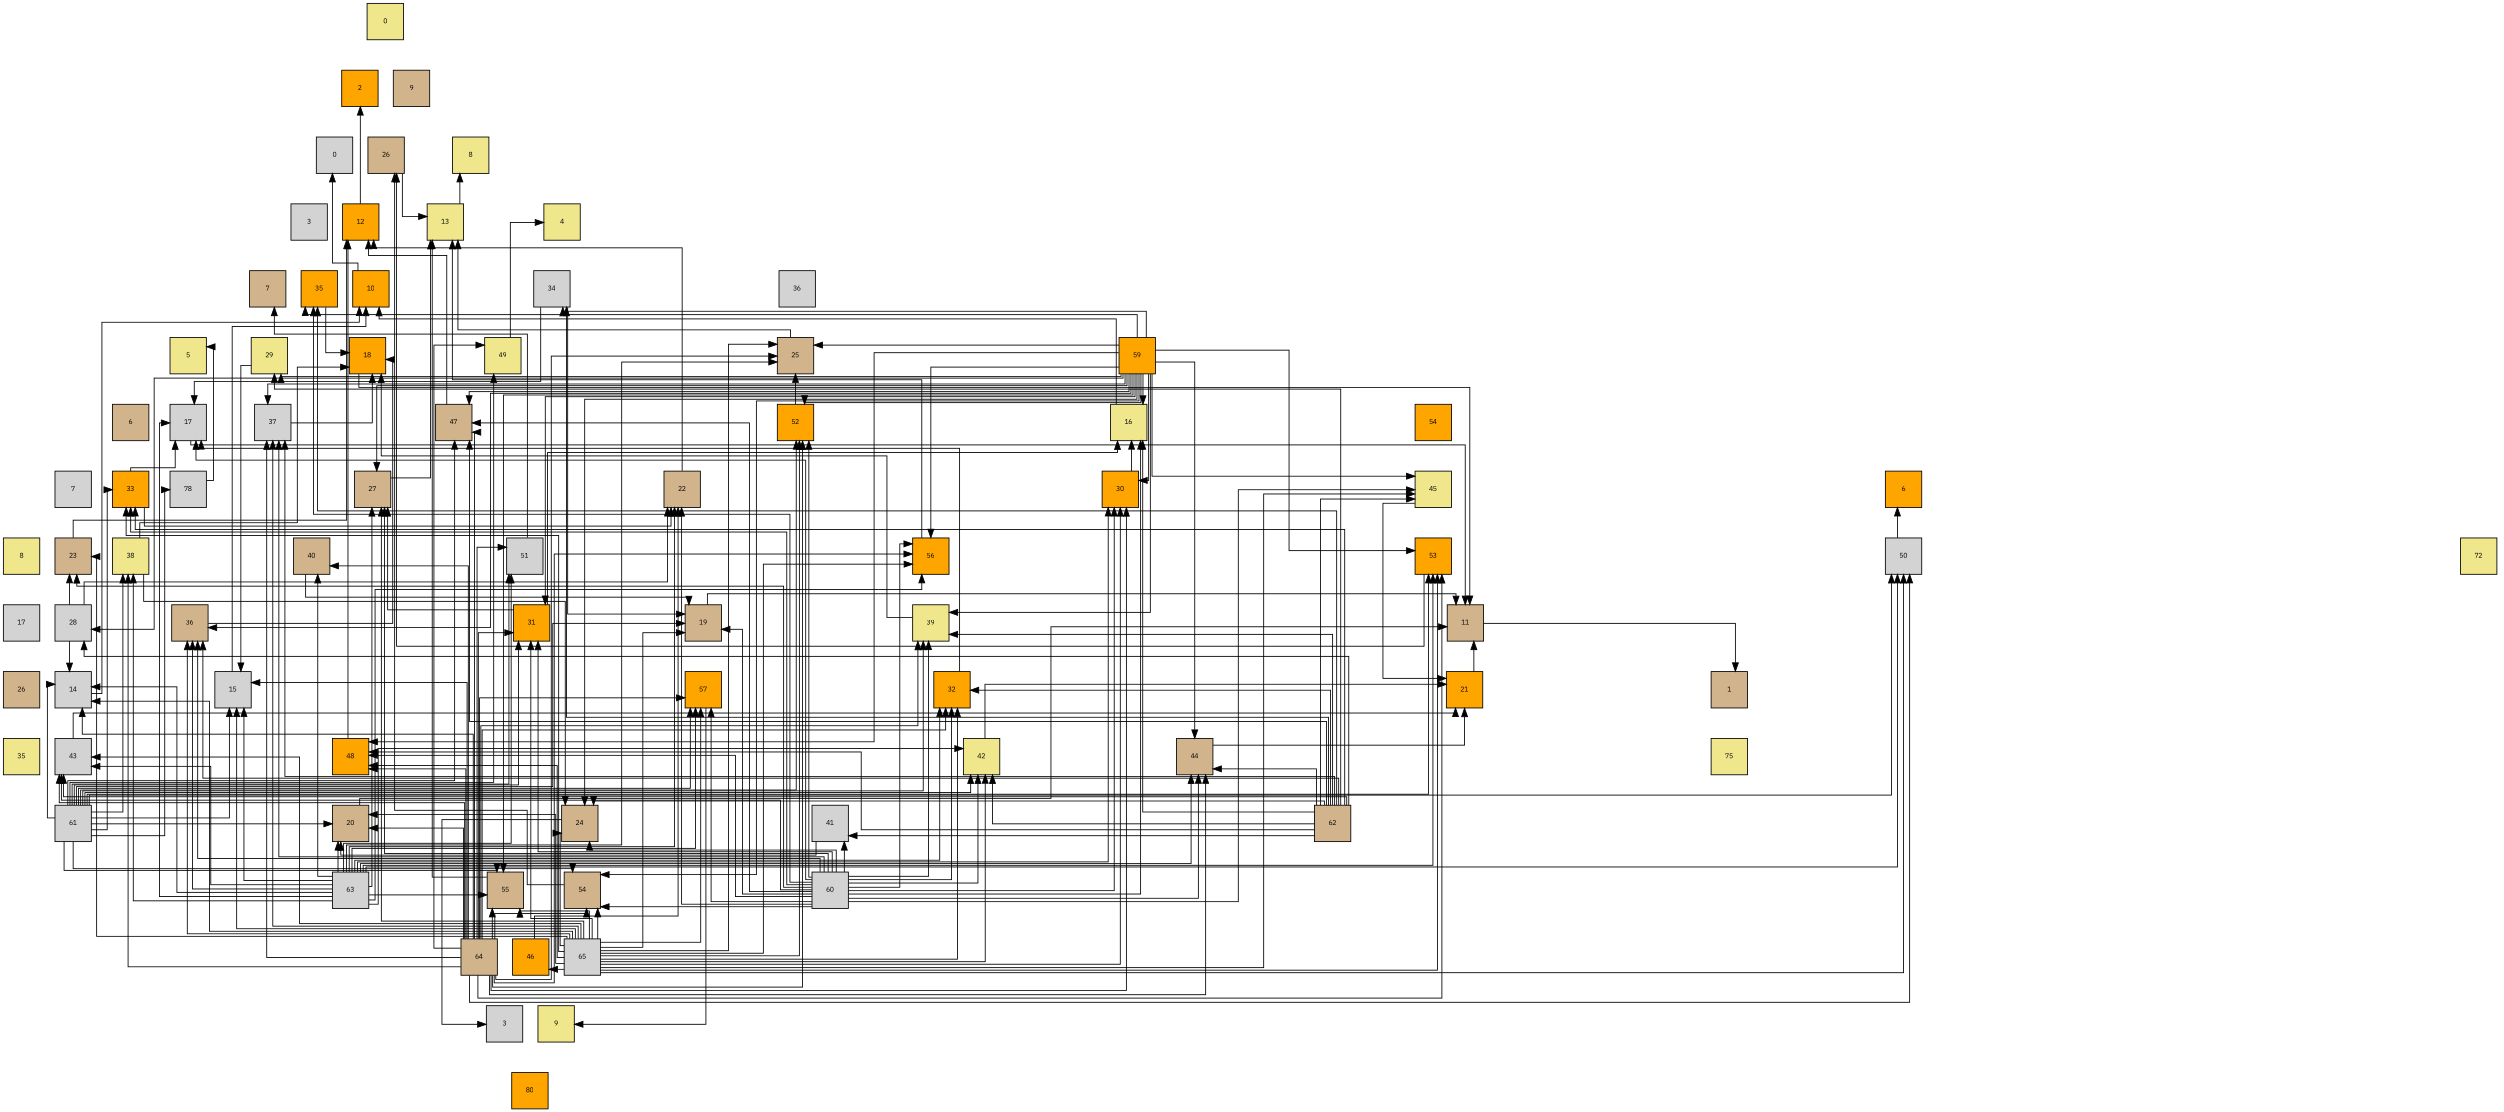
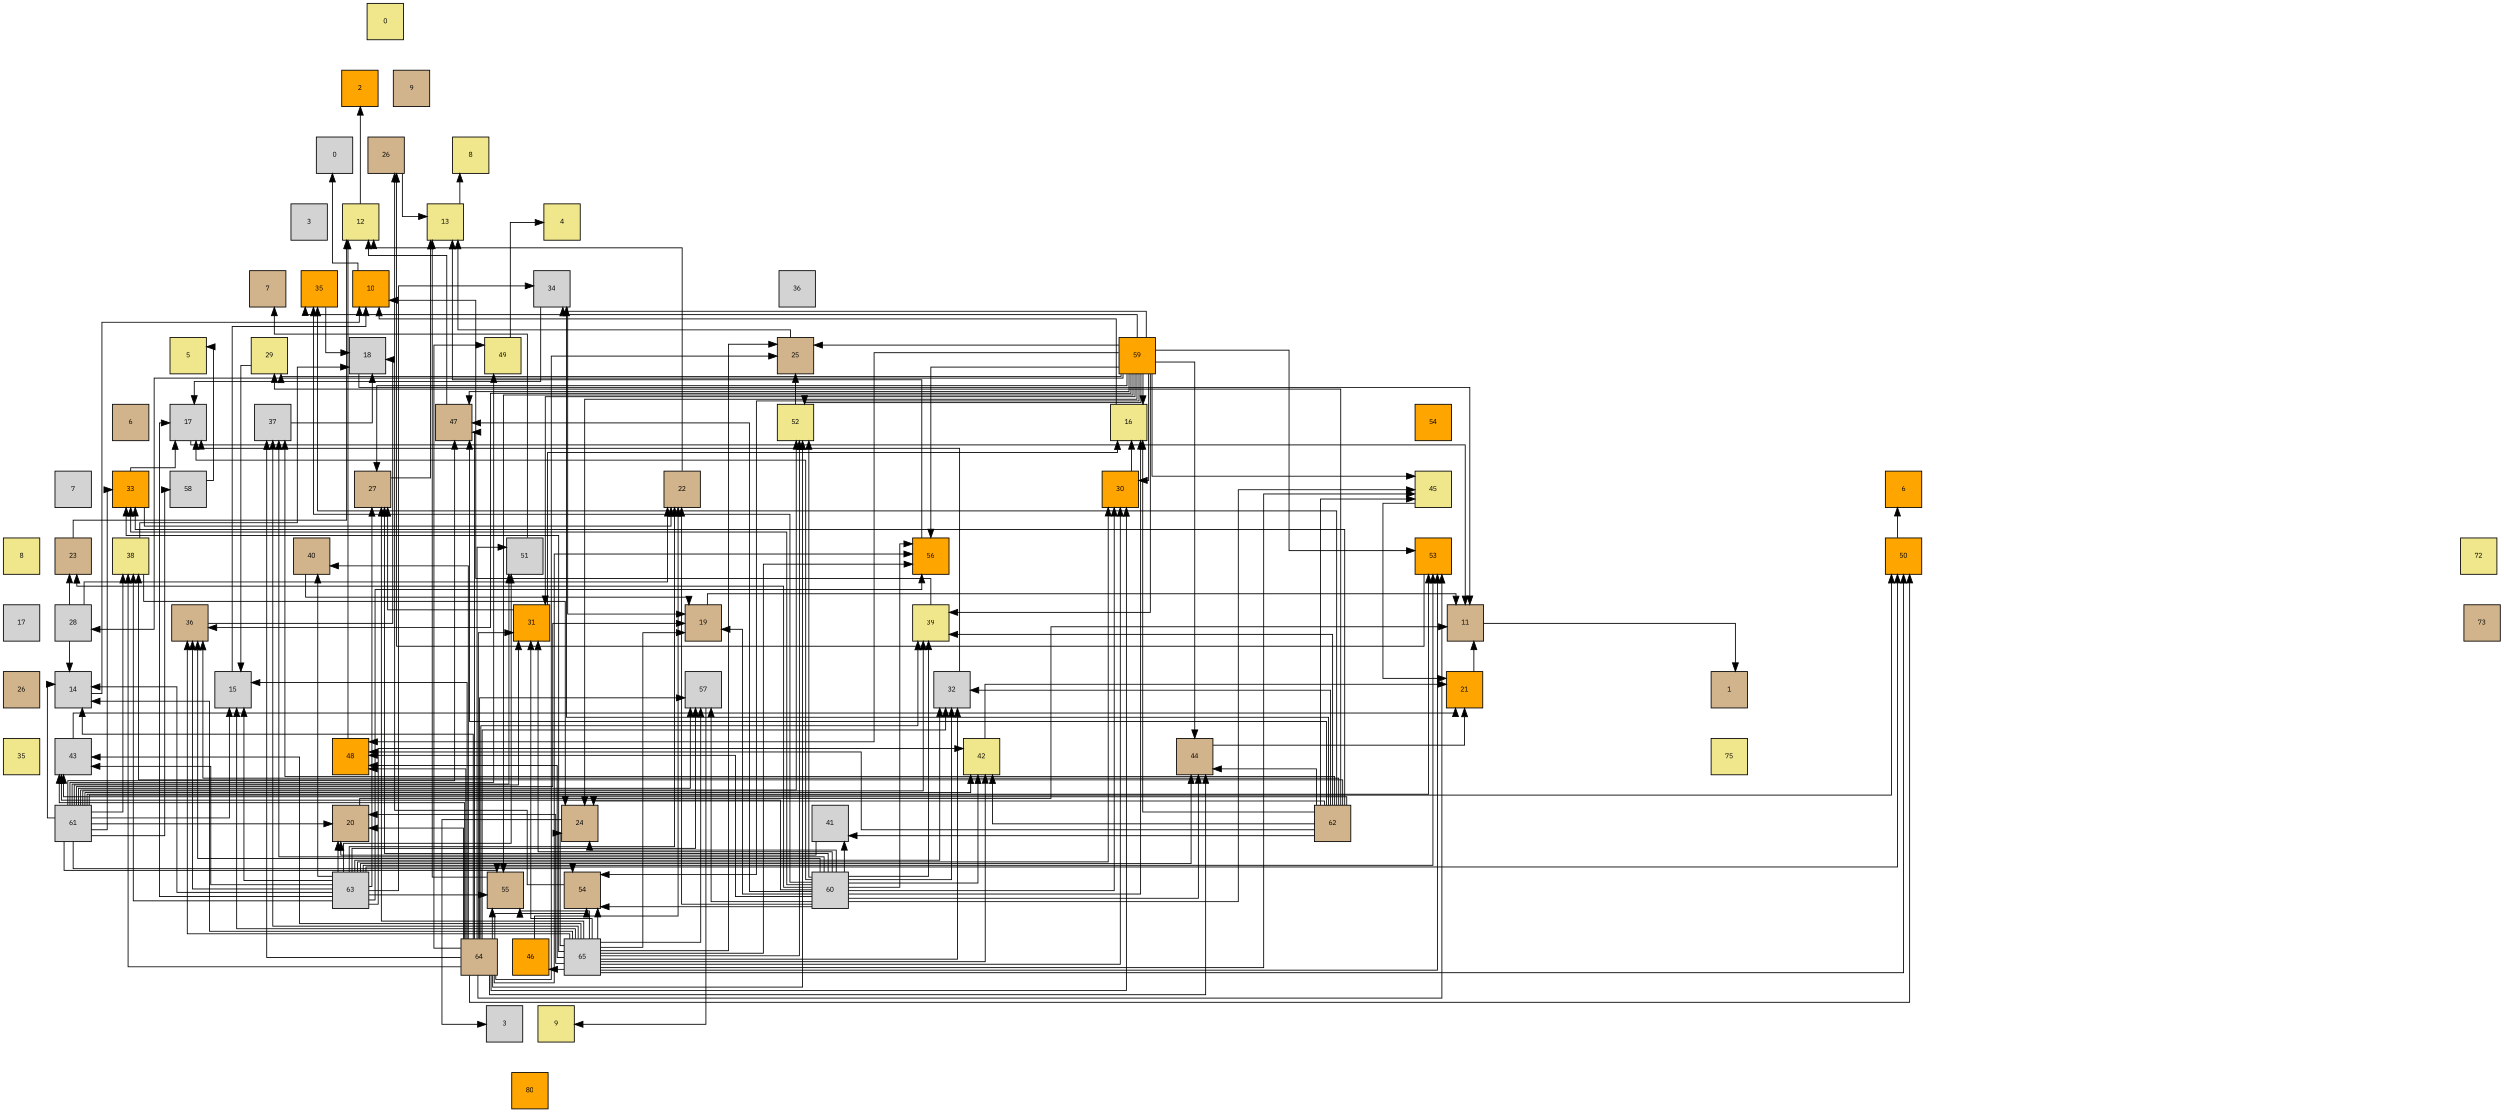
  digraph {
    fontname="IBM Plex Sans"
    rank=same
    rankdir=TB
    splines=ortho
    node [fillcolor=tan fixedsize=true fontname="IBM Plex Sans" fontsize=8 shape=square style=filled]
    edge [constraint=false fontname="IBM Plex Sans" style=vis]
    n1 [fillcolor=khaki label=0 width=0.6]
    n2 [fillcolor=orange label=2 width=0.6]
    n3 [label=9 width=0.6]
    n4 [fillcolor=lightgrey label=0 width=0.6]
    n5 [label=26 width=0.6]
    n6 [fillcolor=khaki label=8 width=0.6]
    n7 [fillcolor=lightgrey label=3 width=0.6]
-   n8 [fillcolor=orange label=12 width=0.6]
+   n8 [fillcolor=khaki label=12 width=0.6]
    n9 [fillcolor=khaki label=13 width=0.6]
    n10 [label=7 width=0.6]
    n11 [fillcolor=orange label=35 width=0.6]
    n12 [fillcolor=orange label=10 width=0.6]
    n13 [fillcolor=khaki label=5 width=0.6]
    n14 [fillcolor=khaki label=29 width=0.6]
-   n15 [fillcolor=orange label=18 width=0.6]
+   n15 [fillcolor=lightgrey label=18 width=0.6]
    n16 [label=6 width=0.6]
    n17 [fillcolor=lightgrey label=17 width=0.6]
    n18 [fillcolor=lightgrey label=37 width=0.6]
    n19 [fillcolor=lightgrey label=15 width=0.6]
    n20 [fillcolor=lightgrey label=7 width=0.6]
    n21 [fillcolor=orange label=33 width=0.6]
-   n22 [fillcolor=lightgrey label=78 width=0.6]
+   n22 [fillcolor=lightgrey label=58 width=0.6]
    n23 [label=11 width=0.6]
    n24 [fillcolor=khaki label=8 width=0.6]
    n25 [label=23 width=0.6]
    n26 [fillcolor=khaki label=38 width=0.6]
    n27 [label=22 width=0.6]
    n28 [fillcolor=lightgrey label=17 width=0.6]
    n29 [fillcolor=lightgrey label=28 width=0.6]
    n30 [label=26 width=0.6]
    n31 [fillcolor=khaki label=4 width=0.6]
    n32 [fillcolor=lightgrey label=34 width=0.6]
    n33 [fillcolor=khaki label=49 width=0.6]
    n34 [label=47 width=0.6]
    n35 [label=27 width=0.6]
    n36 [fillcolor=lightgrey label=43 width=0.6]
    n37 [fillcolor=orange label=48 width=0.6]
    n38 [label=40 width=0.6]
    n39 [fillcolor=orange label=21 width=0.6]
    n40 [label=1 width=0.6]
    n41 [label=36 width=0.6]
    n42 [label=24 width=0.6]
    n43 [fillcolor=lightgrey label=51 width=0.6]
    n44 [fillcolor=orange label=56 width=0.6]
    n45 [fillcolor=lightgrey label=14 width=0.6]
    n46 [fillcolor=khaki label=35 width=0.6]
    n47 [fillcolor=lightgrey label=36 width=0.6]
    n48 [label=25 width=0.6]
    n49 [label=19 width=0.6]
-   n50 [fillcolor=orange label=52 width=0.6]
+   n50 [fillcolor=khaki label=52 width=0.6]
    n51 [fillcolor=orange label=31 width=0.6]
    n52 [label=55 width=0.6]
    n53 [label=54 width=0.6]
    n54 [fillcolor=lightgrey label=3 width=0.6]
    n55 [fillcolor=lightgrey label=61 width=0.6]
    n56 [fillcolor=orange label=59 width=0.6]
    n57 [fillcolor=khaki label=16 width=0.6]
-   n58 [fillcolor=orange label=57 width=0.6]
-   n59 [fillcolor=orange label=32 width=0.6]
+   n58 [fillcolor=lightgrey label=57 width=0.6]
+   n59 [fillcolor=lightgrey label=32 width=0.6]
    n60 [fillcolor=orange label=30 width=0.6]
    n61 [label=20 width=0.6]
    n62 [fillcolor=lightgrey label=63 width=0.6]
    n63 [fillcolor=orange label=53 width=0.6]
    n64 [fillcolor=khaki label=39 width=0.6]
    n65 [fillcolor=khaki label=42 width=0.6]
-   n66 [fillcolor=lightgrey label=50 width=0.6]
+   n66 [fillcolor=orange label=50 width=0.6]
    n67 [fillcolor=orange label=54 width=0.6]
    n68 [fillcolor=khaki label=45 width=0.6]
    n69 [label=44 width=0.6]
    n70 [fillcolor=khaki label=9 width=0.6]
    n71 [fillcolor=khaki label=75 width=0.6]
    n72 [label=64 width=0.6]
    n73 [fillcolor=lightgrey label=41 width=0.6]
    n74 [fillcolor=orange label=46 width=0.6]
    n75 [fillcolor=orange label=6 width=0.6]
+   n76 [label=73 width=0.6]
    n77 [fillcolor=lightgrey label=65 width=0.6]
    n78 [label=62 width=0.6]
    n79 [fillcolor=orange label=80 width=0.6]
    n80 [fillcolor=khaki label=72 width=0.6]
    n81 [fillcolor=lightgrey label=60 width=0.6]
    n1 -> n2 [constraint=true style=invis]
    n1 -> n3 [constraint=true style=invis]
    n2 -> n4 [constraint=true style=invis]
    n2 -> n5 [constraint=true style=invis]
    n3 -> n5 [constraint=true style=invis]
    n3 -> n6 [constraint=true style=invis]
    n4 -> n7 [constraint=true style=invis]
    n4 -> n8 [constraint=true style=invis]
    n5 -> n8 [constraint=true style=invis]
    n5 -> n9
    n5 -> n9 [constraint=true style=invis]
    n6 -> n9 [constraint=true style=invis]
    n6 -> n31 [constraint=true style=invis]
    n7 -> n10 [constraint=true style=invis]
    n7 -> n11 [constraint=true style=invis]
    n8 -> n2
    n8 -> n11 [constraint=true style=invis]
    n8 -> n12 [constraint=true style=invis]
    n9 -> n6
    n9 -> n12 [constraint=true style=invis]
    n9 -> n32 [constraint=true style=invis]
    n10 -> n13 [constraint=true style=invis]
    n10 -> n14 [constraint=true style=invis]
    n11 -> n14 [constraint=true style=invis]
    n11 -> n15
    n11 -> n15 [constraint=true style=invis]
    n12 -> n4
    n12 -> n15 [constraint=true style=invis]
    n12 -> n33 [constraint=true style=invis]
    n13 -> n16 [constraint=true style=invis]
    n13 -> n17 [constraint=true style=invis]
    n14 -> n17 [constraint=true style=invis]
    n14 -> n18 [constraint=true style=invis]
    n14 -> n19
    n15 -> n18 [constraint=true style=invis]
    n15 -> n23
    n15 -> n34 [constraint=true style=invis]
    n16 -> n20 [constraint=true style=invis]
    n16 -> n21 [constraint=true style=invis]
    n17 -> n21 [constraint=true style=invis]
    n17 -> n22 [constraint=true style=invis]
    n17 -> n23
    n18 -> n15
    n18 -> n22 [constraint=true style=invis]
    n18 -> n35 [constraint=true style=invis]
    n19 -> n12
    n19 -> n36 [constraint=true style=invis]
    n19 -> n37 [constraint=true style=invis]
    n20 -> n24 [constraint=true style=invis]
    n20 -> n25 [constraint=true style=invis]
    n21 -> n17
    n21 -> n25 [constraint=true style=invis]
    n21 -> n26 [constraint=true style=invis]
    n21 -> n27
    n22 -> n13
    n22 -> n26 [constraint=true style=invis]
    n22 -> n38 [constraint=true style=invis]
    n23 -> n39 [constraint=true style=invis]
    n23 -> n40
    n23 -> n40 [constraint=true style=invis]
    n24 -> n28 [constraint=true style=invis]
    n25 -> n8
    n25 -> n28 [constraint=true style=invis]
    n25 -> n29 [constraint=true style=invis]
    n26 -> n15
    n26 -> n29 [constraint=true style=invis]
    n26 -> n41 [constraint=true style=invis]
    n26 -> n42
    n27 -> n8
    n27 -> n43 [constraint=true style=invis]
    n27 -> n44 [constraint=true style=invis]
    n28 -> n30 [constraint=true style=invis]
    n29 -> n25
    n29 -> n27
    n29 -> n30 [constraint=true style=invis]
    n29 -> n45
    n29 -> n45 [constraint=true style=invis]
    n30 -> n46 [constraint=true style=invis]
    n31 -> n32 [constraint=true style=invis]
    n31 -> n47 [constraint=true style=invis]
    n32 -> n17
    n32 -> n33 [constraint=true style=invis]
    n32 -> n48 [constraint=true style=invis]
    n32 -> n49
    n33 -> n31
    n33 -> n34 [constraint=true style=invis]
    n33 -> n50 [constraint=true style=invis]
    n34 -> n8
    n34 -> n27 [constraint=true style=invis]
    n34 -> n35 [constraint=true style=invis]
    n35 -> n9
    n35 -> n38 [constraint=true style=invis]
    n35 -> n43 [constraint=true style=invis]
    n36 -> n39
    n36 -> n55 [constraint=true style=invis]
    n36 -> n61 [constraint=true style=invis]
    n37 -> n8
    n37 -> n42 [constraint=true style=invis]
    n37 -> n61 [constraint=true style=invis]
    n38 -> n41 [constraint=true style=invis]
    n38 -> n49
    n38 -> n51 [constraint=true style=invis]
    n39 -> n23
    n39 -> n69 [constraint=true style=invis]
    n39 -> n71 [constraint=true style=invis]
    n40 -> n71 [constraint=true style=invis]
    n41 -> n15
    n41 -> n19 [constraint=true style=invis]
    n41 -> n45 [constraint=true style=invis]
    n42 -> n52 [constraint=true style=invis]
    n42 -> n53 [constraint=true style=invis]
    n42 -> n54
    n43 -> n10
    n43 -> n49 [constraint=true style=invis]
    n43 -> n51 [constraint=true style=invis]
    n44 -> n9
    n44 -> n49 [constraint=true style=invis]
    n44 -> n64 [constraint=true style=invis]
    n45 -> n12
    n45 -> n36 [constraint=true style=invis]
    n45 -> n46 [constraint=true style=invis]
    n46 -> n55 [constraint=true style=invis]
    n47 -> n48 [constraint=true style=invis]
    n47 -> n56 [constraint=true style=invis]
    n48 -> n9
    n48 -> n50 [constraint=true style=invis]
    n48 -> n57 [constraint=true style=invis]
    n49 -> n23
    n49 -> n58 [constraint=true style=invis]
    n49 -> n59 [constraint=true style=invis]
    n50 -> n27 [constraint=true style=invis]
    n50 -> n48
    n50 -> n60 [constraint=true style=invis]
    n51 -> n19 [constraint=true style=invis]
    n51 -> n35
    n51 -> n57
    n51 -> n58 [constraint=true style=invis]
    n52 -> n9
    n52 -> n72 [constraint=true style=invis]
    n52 -> n74 [constraint=true style=invis]
    n53 -> n5
    n53 -> n74 [constraint=true style=invis]
    n53 -> n77 [constraint=true style=invis]
    n54 -> n79 [constraint=true style=invis]
    n55 -> n19
    n55 -> n21
    n55 -> n22
    n55 -> n26
    n55 -> n33
    n55 -> n34
    n55 -> n43
    n55 -> n45
    n55 -> n49
    n55 -> n50
    n55 -> n51
    n55 -> n52
    n55 -> n53
    n55 -> n58
    n55 -> n61
    n55 -> n62 [constraint=true style=invis]
    n55 -> n63
    n55 -> n64
    n55 -> n65
    n55 -> n66
    n56 -> n11
    n56 -> n14
-   n56 -> n18
    n56 -> n29
    n56 -> n32
    n56 -> n34
    n56 -> n35
    n56 -> n37
    n56 -> n41
    n56 -> n42
    n56 -> n44
    n56 -> n48
    n56 -> n50
    n56 -> n51
    n56 -> n52
    n56 -> n53
    n56 -> n57
    n56 -> n57 [constraint=true style=invis]
    n56 -> n60
    n56 -> n63
    n56 -> n64
    n56 -> n67 [constraint=true style=invis]
    n56 -> n68
    n56 -> n69
    n57 -> n12
    n57 -> n60 [constraint=true style=invis]
    n57 -> n68 [constraint=true style=invis]
    n58 -> n37 [constraint=true style=invis]
    n58 -> n65 [constraint=true style=invis]
    n58 -> n70
    n59 -> n17
    n59 -> n65 [constraint=true style=invis]
    n59 -> n69 [constraint=true style=invis]
    n60 -> n44 [constraint=true style=invis]
    n60 -> n57
    n60 -> n63 [constraint=true style=invis]
    n61 -> n23
    n61 -> n52 [constraint=true style=invis]
    n61 -> n62 [constraint=true style=invis]
    n62 -> n17
    n62 -> n19
    n62 -> n26
    n62 -> n27
    n62 -> n35
    n62 -> n36
    n62 -> n38
    n62 -> n41
    n62 -> n43
    n62 -> n44
    n62 -> n45
-   n62 -> n48
+   n62 -> n32
    n62 -> n52
    n62 -> n58
    n62 -> n59
    n62 -> n60
    n62 -> n61
    n62 -> n63
    n62 -> n65
    n62 -> n66
    n62 -> n69
    n62 -> n72 [constraint=true style=invis]
    n63 -> n5
    n63 -> n23 [constraint=true style=invis]
    n63 -> n64 [constraint=true style=invis]
-   n64 -> n15
+   n64 -> n12
    n64 -> n39 [constraint=true style=invis]
    n64 -> n59 [constraint=true style=invis]
    n65 -> n39
    n65 -> n42 [constraint=true style=invis]
    n65 -> n73 [constraint=true style=invis]
    n66 -> n23 [constraint=true style=invis]
    n66 -> n75
+   n66 -> n76 [constraint=true style=invis]
    n67 -> n68 [constraint=true style=invis]
    n67 -> n75 [constraint=true style=invis]
    n68 -> n39
    n68 -> n63 [constraint=true style=invis]
    n68 -> n66 [constraint=true style=invis]
    n69 -> n39
    n69 -> n73 [constraint=true style=invis]
    n69 -> n78 [constraint=true style=invis]
    n70 -> n79 [constraint=true style=invis]
    n71 -> n78 [constraint=true style=invis]
    n72 -> n18
    n72 -> n19
    n72 -> n26
    n72 -> n33
    n72 -> n34
    n72 -> n36
    n72 -> n37
    n72 -> n38
    n72 -> n43
    n72 -> n44
    n72 -> n45
    n72 -> n48
    n72 -> n50
    n72 -> n51
    n72 -> n52
    n72 -> n53
    n72 -> n54 [constraint=true style=invis]
    n72 -> n58
    n72 -> n59
    n72 -> n60
    n72 -> n61
    n72 -> n63
    n72 -> n64
    n72 -> n66
    n72 -> n69
    n73 -> n53 [constraint=true style=invis]
    n73 -> n61
    n73 -> n81 [constraint=true style=invis]
    n74 -> n27
    n74 -> n54 [constraint=true style=invis]
    n74 -> n70 [constraint=true style=invis]
    n75 -> n66 [constraint=true style=invis]
    n75 -> n80 [constraint=true style=invis]
+   n76 -> n40 [constraint=true style=invis]
    n77 -> n18
    n77 -> n19
    n77 -> n21
-   n77 -> n25
    n77 -> n35
    n77 -> n36
    n77 -> n37
    n77 -> n41
    n77 -> n42
    n77 -> n44
    n77 -> n45
    n77 -> n48
    n77 -> n49
    n77 -> n50
    n77 -> n51
    n77 -> n52
    n77 -> n53
    n77 -> n58
    n77 -> n59
    n77 -> n60
    n77 -> n61
    n77 -> n63
    n77 -> n65
    n77 -> n66
    n77 -> n68
    n77 -> n70 [constraint=true style=invis]
    n77 -> n74
    n78 -> n11
    n78 -> n14
    n78 -> n18
    n78 -> n21
-   n78 -> n29
+   n78 -> n26
    n78 -> n32
    n78 -> n34
    n78 -> n36
    n78 -> n37
    n78 -> n41
    n78 -> n42
    n78 -> n57
    n78 -> n59
    n78 -> n64
    n78 -> n65
    n78 -> n68
    n78 -> n69
    n78 -> n73
    n78 -> n81 [constraint=true style=invis]
+   n80 -> n76 [constraint=true style=invis]
    n81 -> n11
    n81 -> n17
    n81 -> n18
    n81 -> n21
    n81 -> n25
    n81 -> n27
    n81 -> n34
    n81 -> n35
    n81 -> n36
    n81 -> n37
    n81 -> n41
    n81 -> n42
    n81 -> n44
    n81 -> n49
    n81 -> n50
    n81 -> n51
    n81 -> n53
    n81 -> n57
    n81 -> n58
    n81 -> n59
    n81 -> n60
    n81 -> n64
    n81 -> n65
    n81 -> n68
    n81 -> n69
    n81 -> n73
    n81 -> n77 [constraint=true style=invis]
  }
